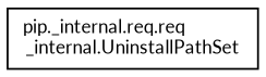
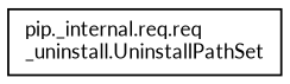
  digraph {
    rankdir=TB
    fontname=Lato
-   n1 [color=black fillcolor=white fontname=Lato fontsize=10 height=0.2 label="pip._internal.req.req\l_internal.UninstallPathSet" shape=record style=filled width=0.4]
+   n1 [color=black fillcolor=white fontname=Lato fontsize=10 height=0.2 label="pip._internal.req.req\l_uninstall.UninstallPathSet" shape=record style=filled width=0.4]
  }
